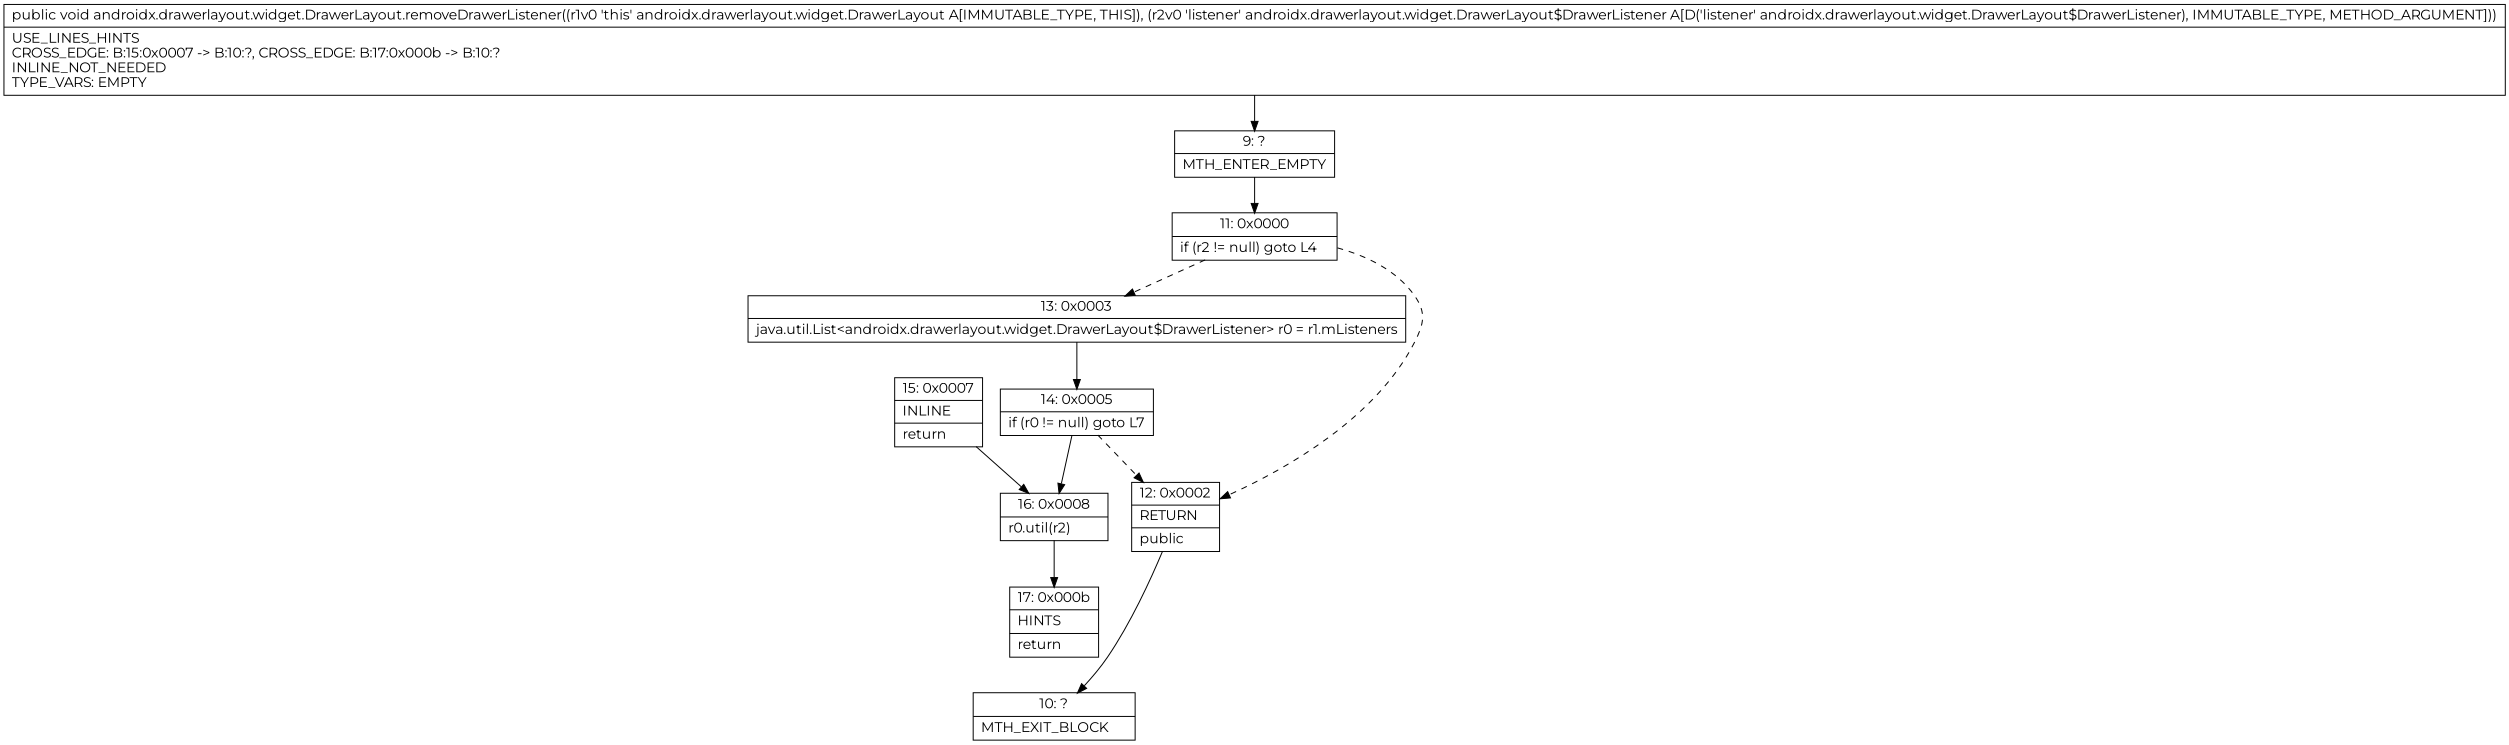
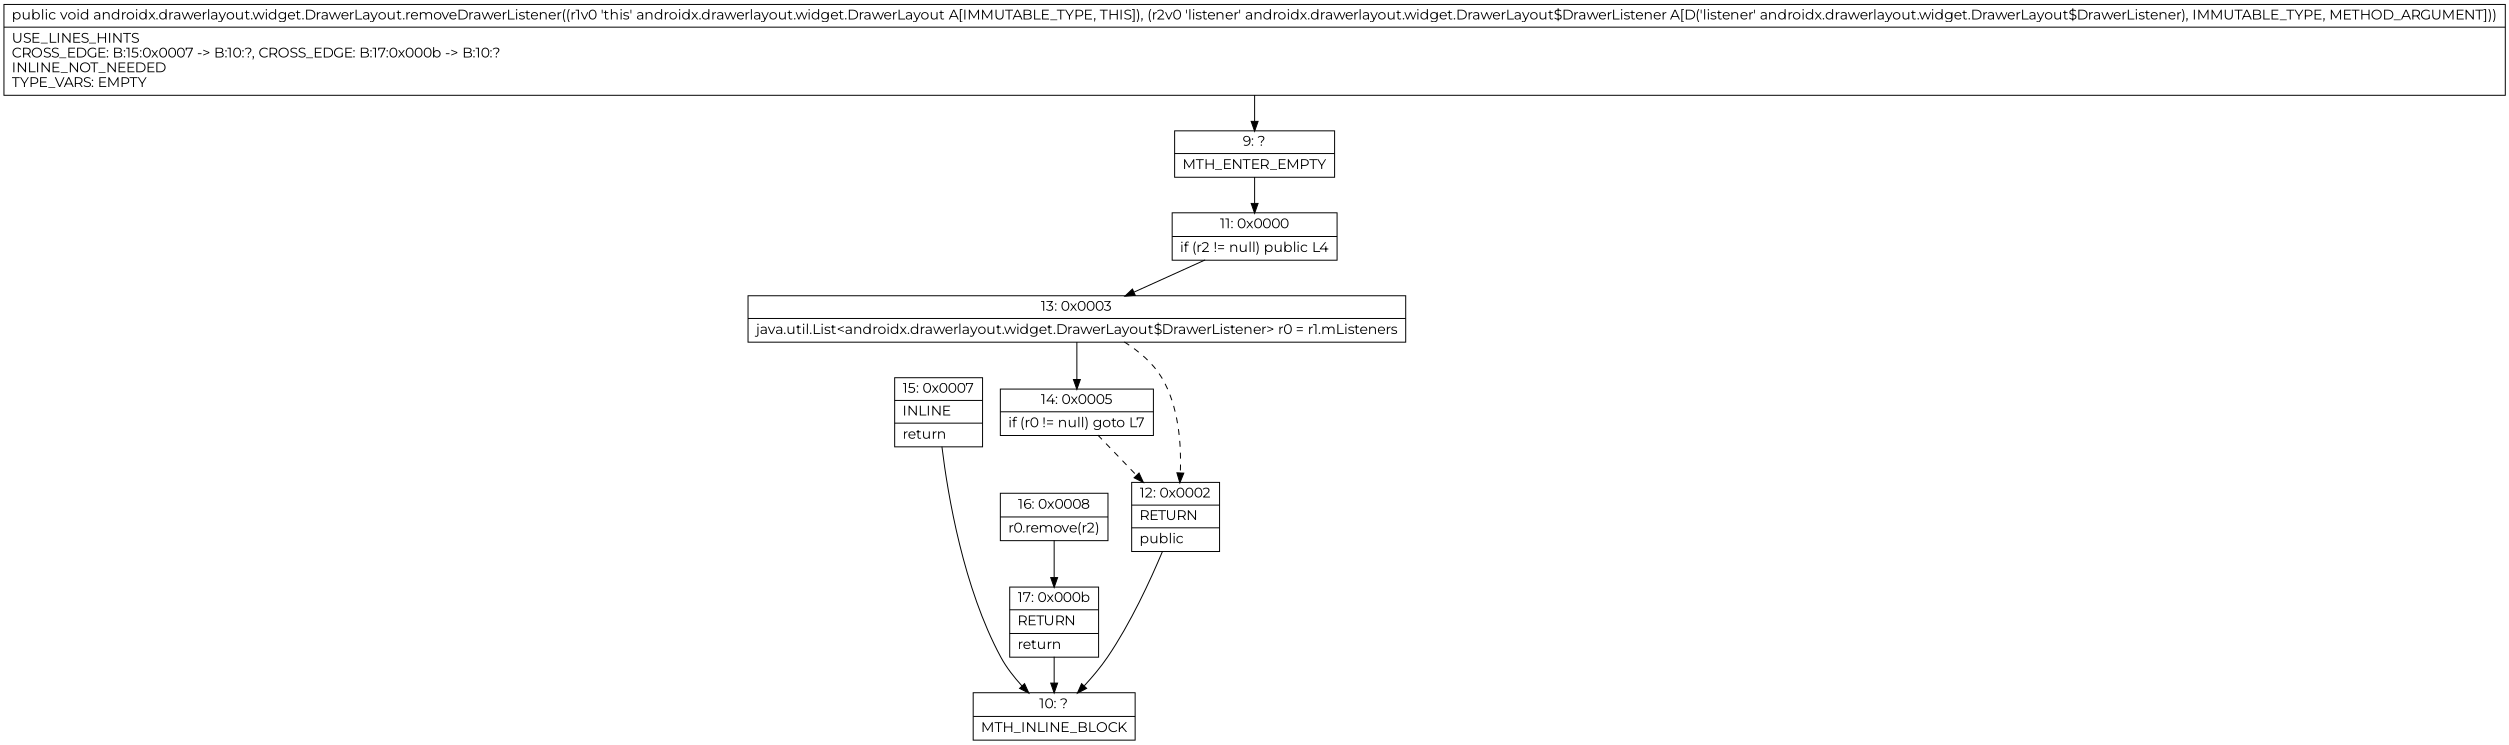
  digraph {
    fontname=Montserrat
    node [fontname=Montserrat shape=record]
    edge [fontname=Montserrat]
    n1 [label="{9\:\ ?|MTH_ENTER_EMPTY\l}"]
-   n2 [label="{11\:\ 0x0000|if (r2 != null) goto L4\l}"]
+   n2 [label="{11\:\ 0x0000|if (r2 != null) public L4\l}"]
    n3 [label="{12\:\ 0x0002|RETURN\l|public\l}"]
    n4 [label="{13\:\ 0x0003|java.util.List\<androidx.drawerlayout.widget.DrawerLayout$DrawerListener\> r0 = r1.mListeners\l}"]
-   n5 [label="{10\:\ ?|MTH_EXIT_BLOCK\l}"]
+   n5 [label="{10\:\ ?|MTH_INLINE_BLOCK\l}"]
    n6 [label="{14\:\ 0x0005|if (r0 != null) goto L7\l}"]
-   n7 [label="{16\:\ 0x0008|r0.util(r2)\l}"]
+   n7 [label="{16\:\ 0x0008|r0.remove(r2)\l}"]
    n8 [label="{15\:\ 0x0007|INLINE\l|return\l}"]
-   n9 [label="{17\:\ 0x000b|HINTS\l|return\l}"]
+   n9 [label="{17\:\ 0x000b|RETURN\l|return\l}"]
    n10 [label="{public void androidx.drawerlayout.widget.DrawerLayout.removeDrawerListener((r1v0 'this' androidx.drawerlayout.widget.DrawerLayout A[IMMUTABLE_TYPE, THIS]), (r2v0 'listener' androidx.drawerlayout.widget.DrawerLayout$DrawerListener A[D('listener' androidx.drawerlayout.widget.DrawerLayout$DrawerListener), IMMUTABLE_TYPE, METHOD_ARGUMENT]))  | USE_LINES_HINTS\lCROSS_EDGE: B:15:0x0007 \-\> B:10:?, CROSS_EDGE: B:17:0x000b \-\> B:10:?\lINLINE_NOT_NEEDED\lTYPE_VARS: EMPTY\l}"]
    n1 -> n2
-   n2 -> n3 [style=dashed]
-   n2 -> n4 [style=dashed]
+   n4 -> n3 [style=dashed]
+   n2 -> n4
    n3 -> n5
    n4 -> n6
    n6 -> n3 [style=dashed]
-   n6 -> n7
    n7 -> n9
-   n8 -> n7
+   n8 -> n5
+   n9 -> n5
    n10 -> n1
  }
